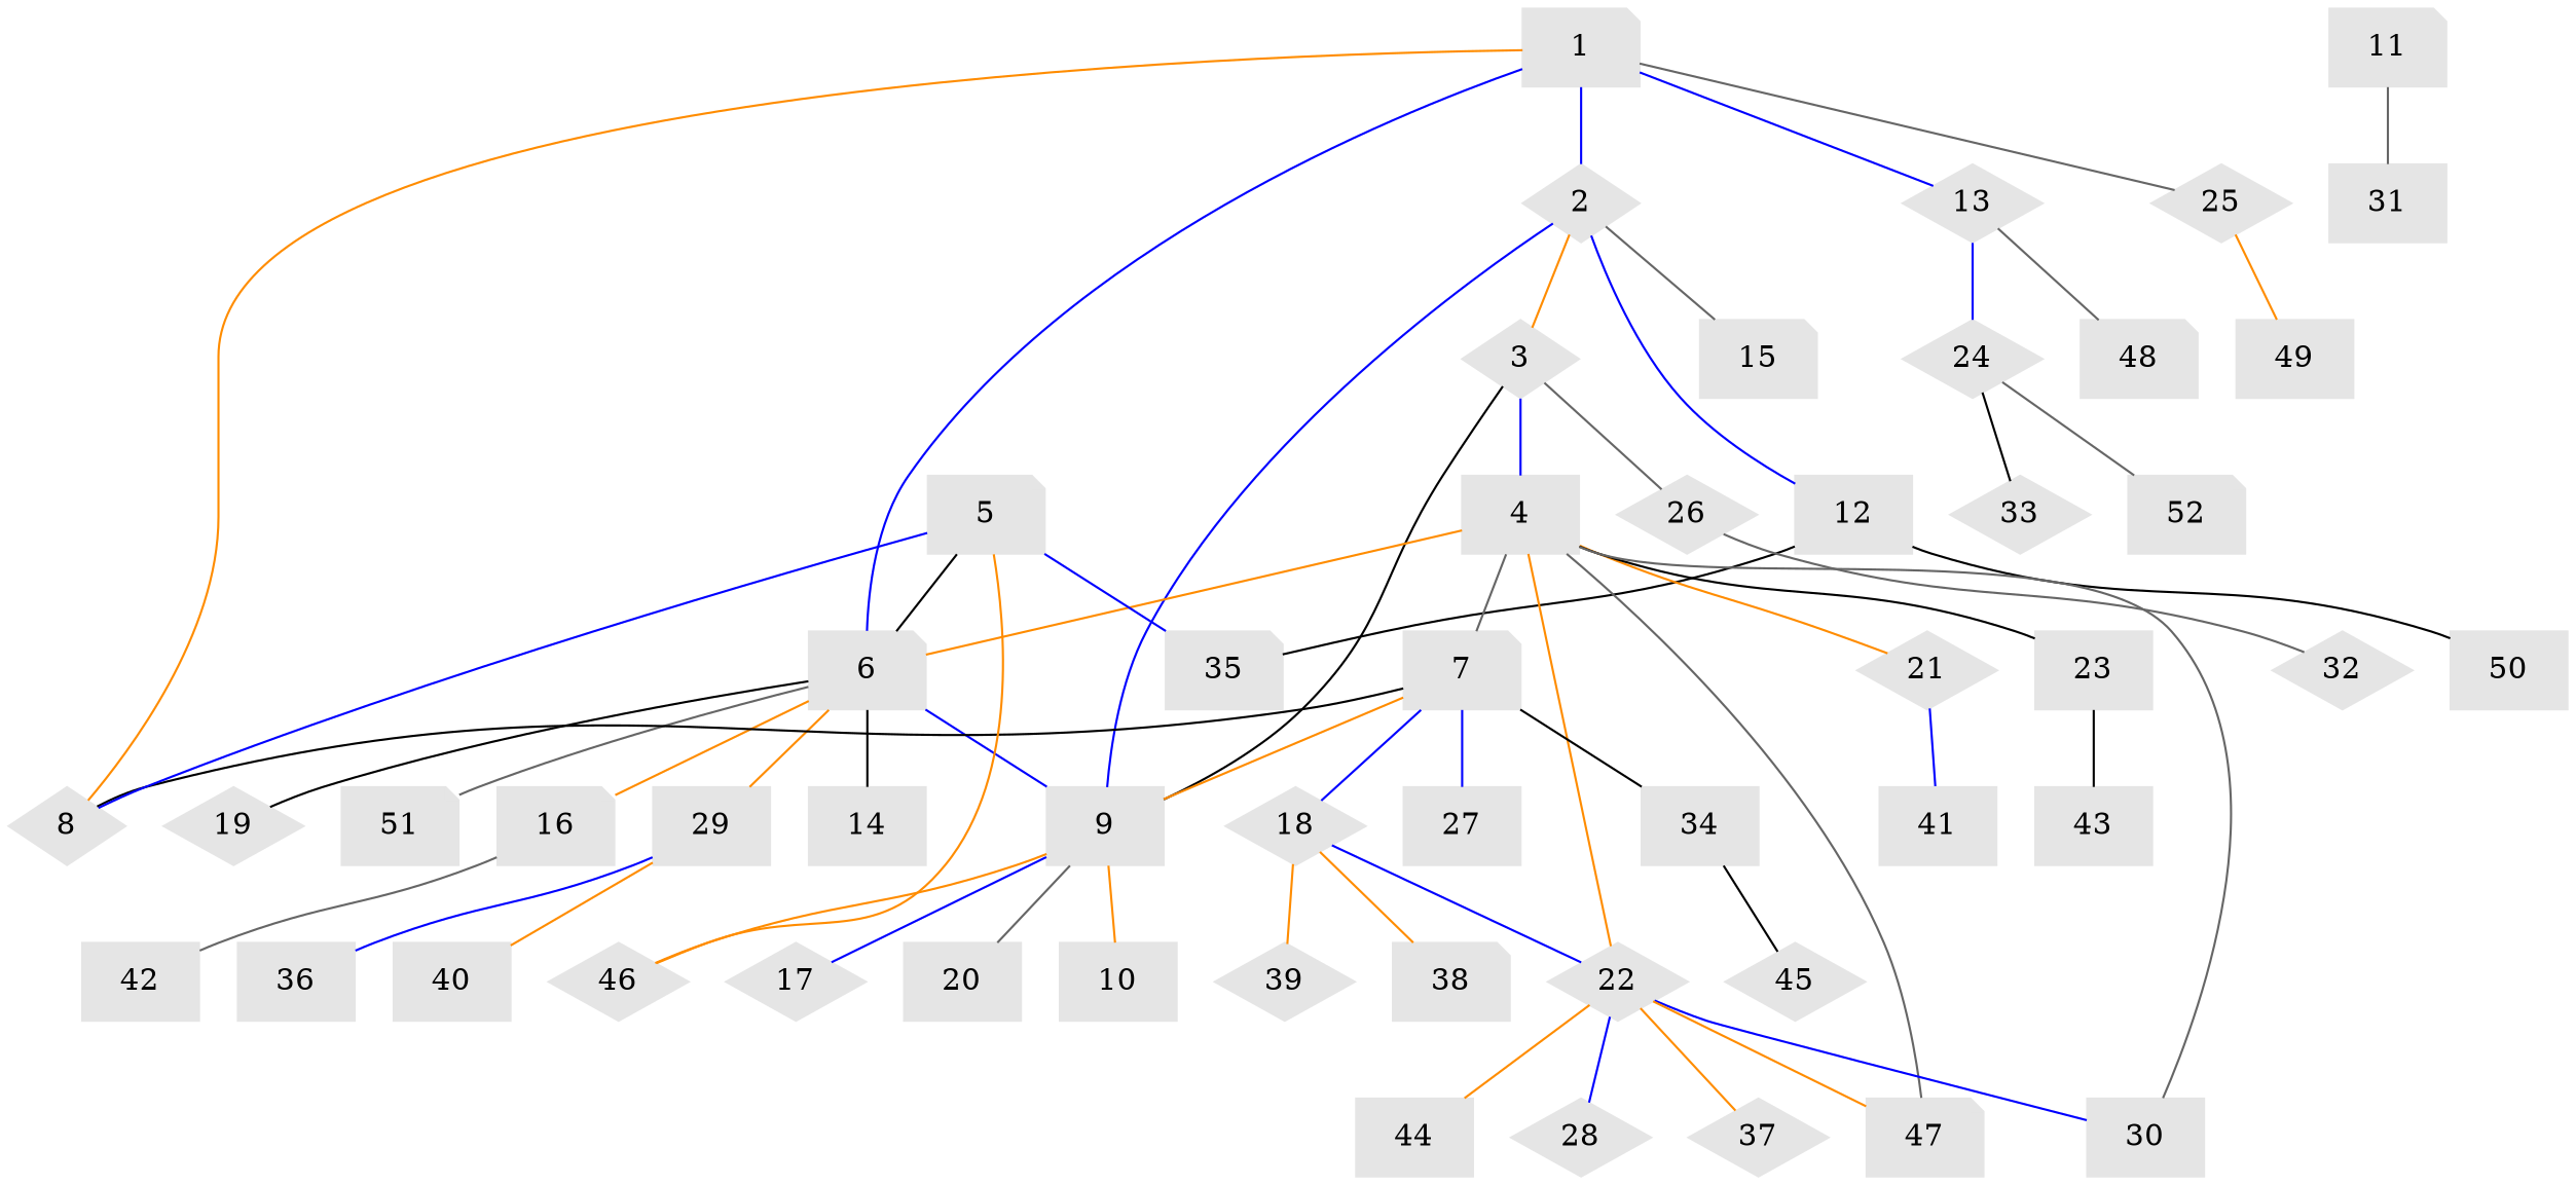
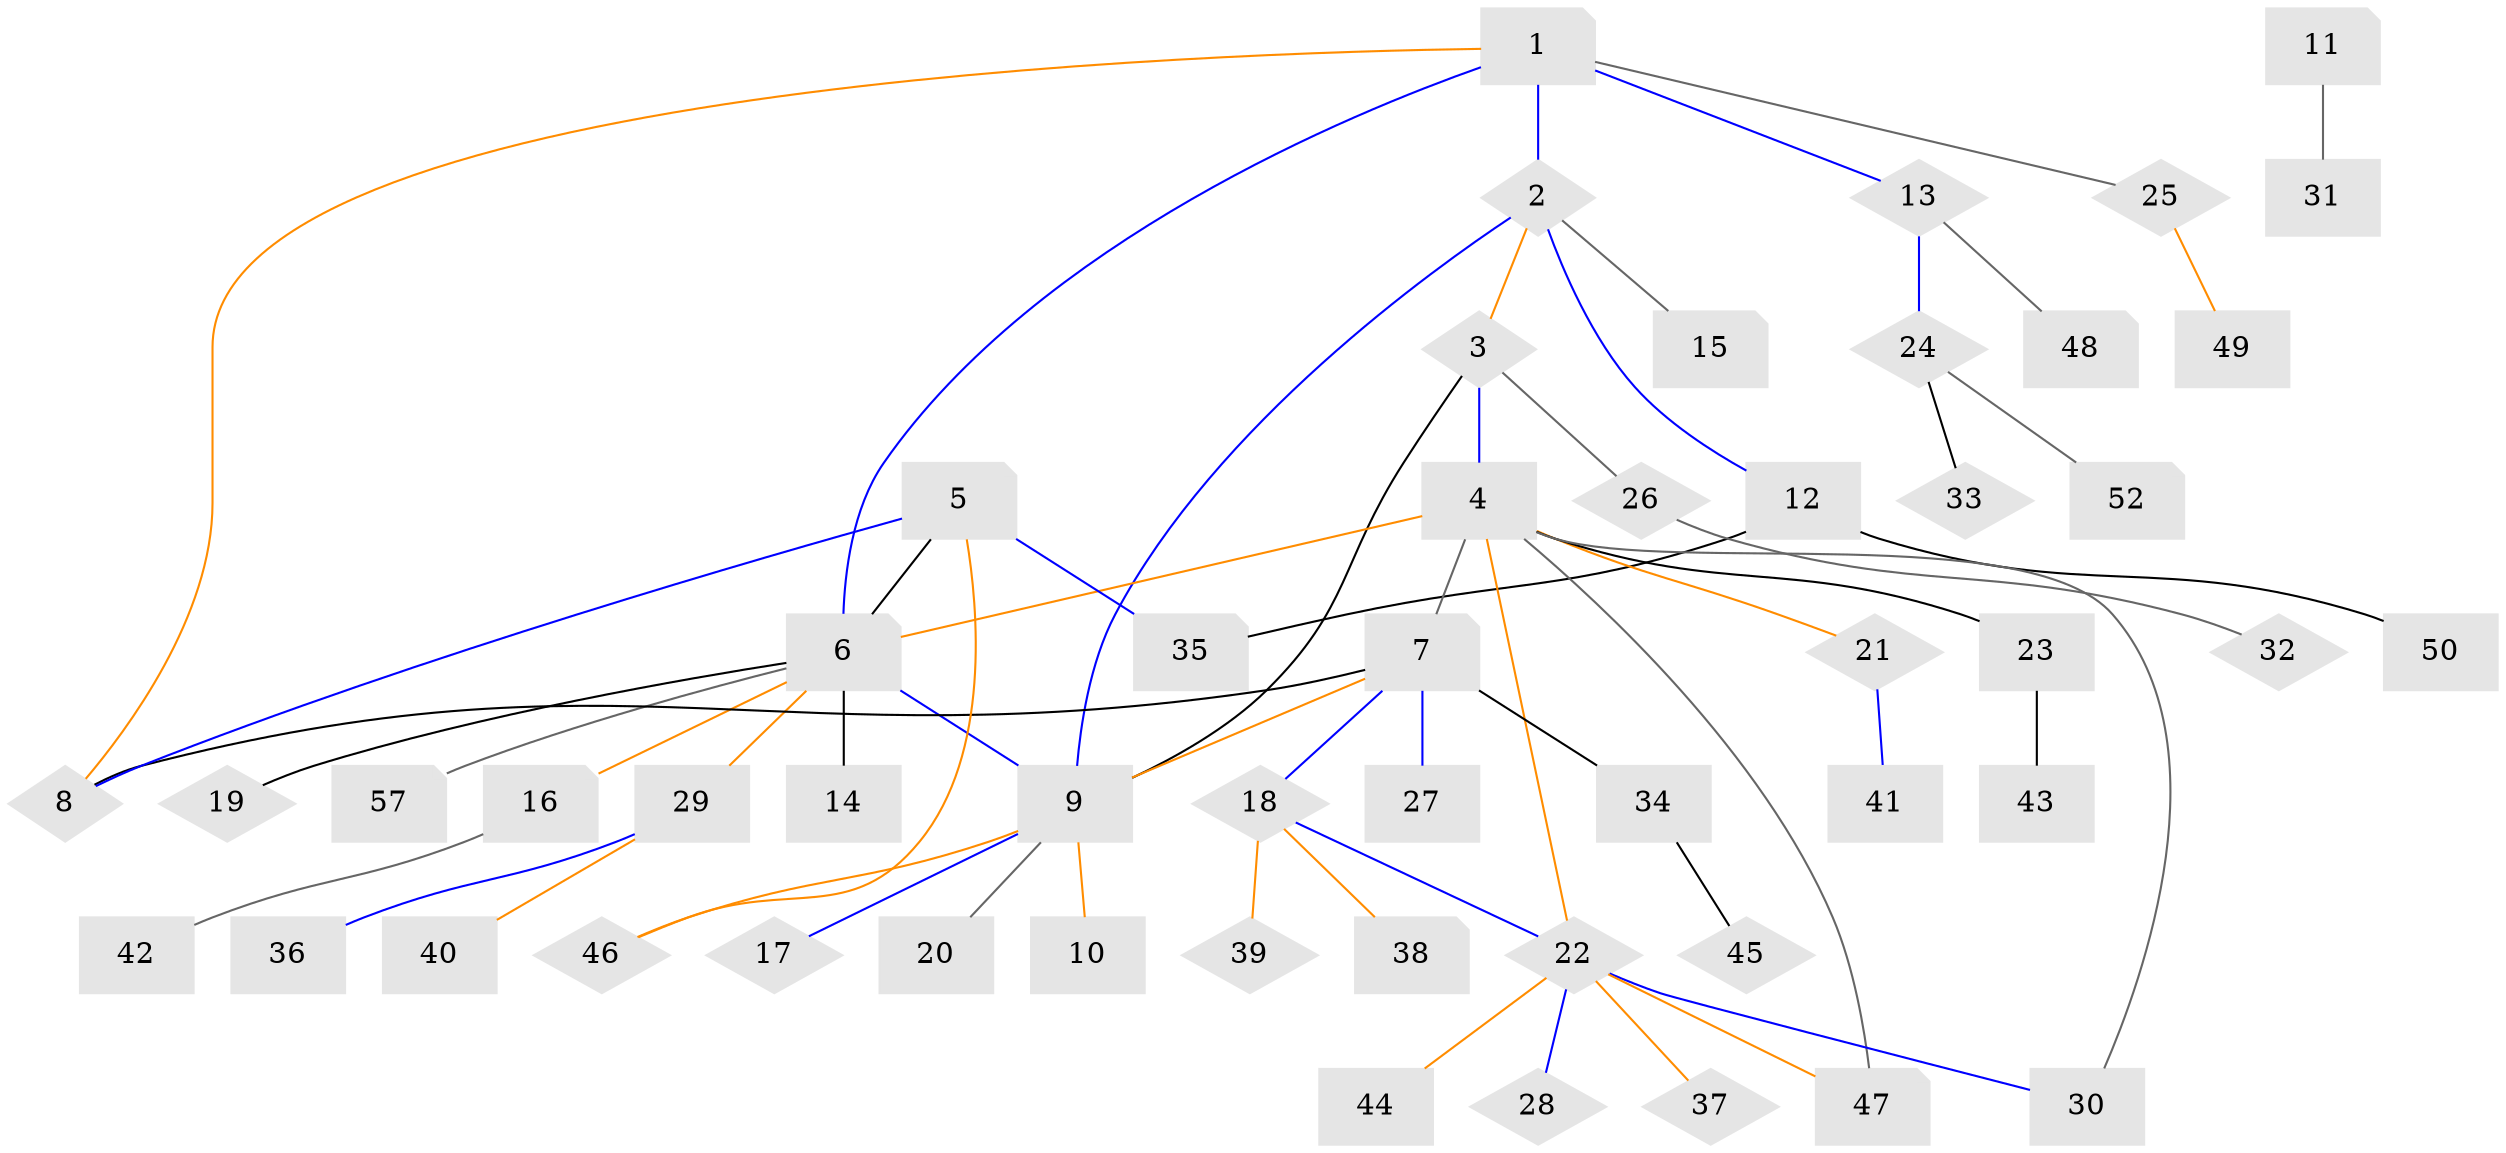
  graph {
    node [color=gray90 shape=box style=filled]
    edge [color=blue]
    1 [shape=note]
    2 [shape=diamond]
    6 [shape=note]
    8 [shape=diamond]
    13 [shape=diamond]
    25 [shape=diamond]
    3 [shape=diamond]
    9
    12
    15 [shape=note]
    14
    16 [shape=note]
    19 [shape=diamond]
    29
-   51 [shape=note]
+   51 [shape=note label=57]
    24 [shape=diamond]
    48 [shape=note]
    49
    4
    26 [shape=diamond]
    46 [shape=diamond]
    10
    17 [shape=diamond]
    20
    35 [shape=note]
    50
    7 [shape=note]
    21 [shape=diamond]
    22 [shape=diamond]
    23
    30
    47 [shape=note]
    32 [shape=diamond]
    18 [shape=diamond]
    27
    34
    41
    28 [shape=diamond]
    37 [shape=diamond]
    44
    43
    5 [shape=note]
    42
    36
    40
    38 [shape=note]
    39 [shape=diamond]
    45 [shape=diamond]
    11 [shape=note]
    31
    33 [shape=diamond]
    52 [shape=note]
    1 -- 2
    1 -- 6
    1 -- 8 [color=darkorange]
    1 -- 13
    1 -- 25 [color=gray40]
    2 -- 3 [color=darkorange]
    2 -- 9
    2 -- 12
    2 -- 15 [color=gray40]
    6 -- 9
    6 -- 14 [color=black]
    6 -- 16 [color=darkorange]
    6 -- 19 [color=black]
    6 -- 29 [color=darkorange]
    6 -- 51 [color=gray40]
    13 -- 24
    13 -- 48 [color=gray40]
    25 -- 49 [color=darkorange]
    3 -- 9 [color=black]
    3 -- 4
    3 -- 26 [color=gray40]
    9 -- 46 [color=darkorange]
    9 -- 10 [color=darkorange]
    9 -- 17
    9 -- 20 [color=gray40]
    12 -- 35 [color=black]
    12 -- 50 [color=black]
    16 -- 42 [color=gray40]
    29 -- 36
    29 -- 40 [color=darkorange]
    24 -- 33 [color=black]
    24 -- 52 [color=gray40]
    4 -- 6 [color=darkorange]
    4 -- 7 [color=gray40]
    4 -- 21 [color=darkorange]
    4 -- 22 [color=darkorange]
    4 -- 23 [color=black]
    4 -- 30 [color=gray40]
    4 -- 47 [color=gray40]
    26 -- 32 [color=gray40]
    7 -- 8 [color=black]
    7 -- 9 [color=darkorange]
    7 -- 18
    7 -- 27
    7 -- 34 [color=black]
    21 -- 41
    22 -- 30
    22 -- 47 [color=darkorange]
    22 -- 28
    22 -- 37 [color=darkorange]
    22 -- 44 [color=darkorange]
    23 -- 43 [color=black]
    18 -- 22
    18 -- 38 [color=darkorange]
    18 -- 39 [color=darkorange]
    34 -- 45 [color=black]
    5 -- 6 [color=black]
    5 -- 8
    5 -- 46 [color=darkorange]
    5 -- 35
    11 -- 31 [color=gray40]
  }
